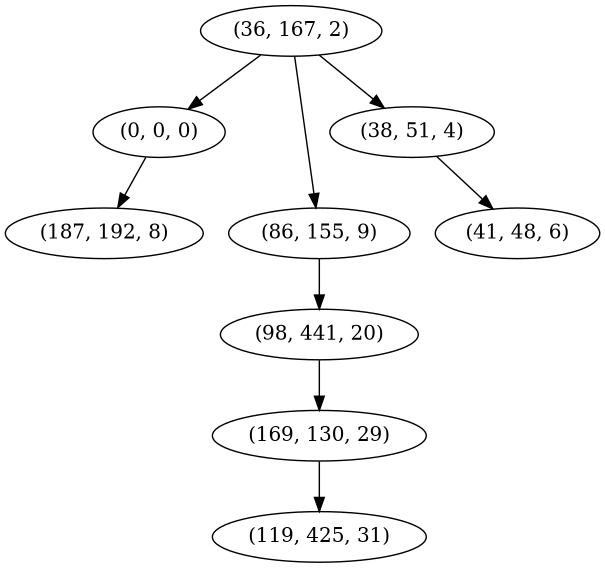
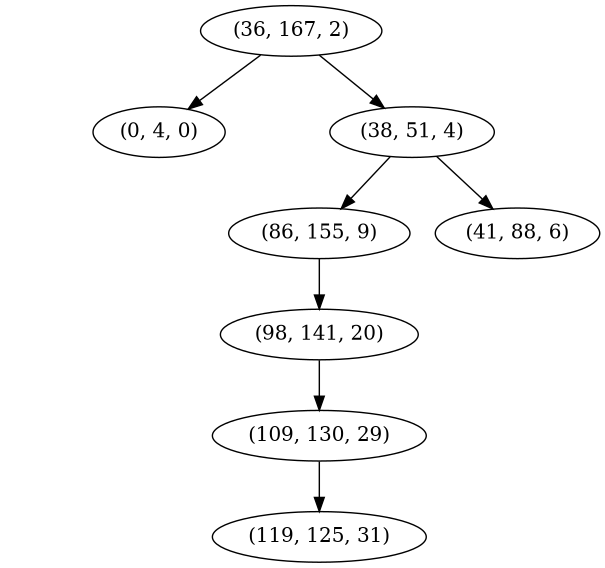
  digraph {
-   "(0, 0, 0)"
-   "(187, 192, 8)"
+   "(0, 0, 0)" [label="(0, 4, 0)"]
    "(36, 167, 2)"
    "(38, 51, 4)"
    "(86, 155, 9)"
-   "(41, 48, 6)"
-   "(98, 141, 20)" [label="(98, 441, 20)"]
-   "(109, 130, 29)" [label="(169, 130, 29)"]
-   "(119, 125, 31)" [label="(119, 425, 31)"]
-   "(0, 0, 0)" -> "(187, 192, 8)"
+   "(41, 48, 6)" [label="(41, 88, 6)"]
+   "(98, 141, 20)"
+   "(109, 130, 29)"
+   "(119, 125, 31)"
    "(36, 167, 2)" -> "(0, 0, 0)"
    "(36, 167, 2)" -> "(38, 51, 4)"
-   "(36, 167, 2)" -> "(86, 155, 9)"
+   "(38, 51, 4)" -> "(86, 155, 9)"
    "(38, 51, 4)" -> "(41, 48, 6)"
    "(86, 155, 9)" -> "(98, 141, 20)"
    "(98, 141, 20)" -> "(109, 130, 29)"
    "(109, 130, 29)" -> "(119, 125, 31)"
  }
